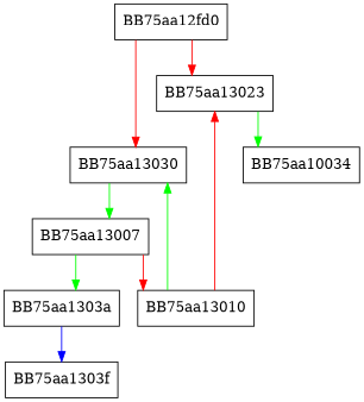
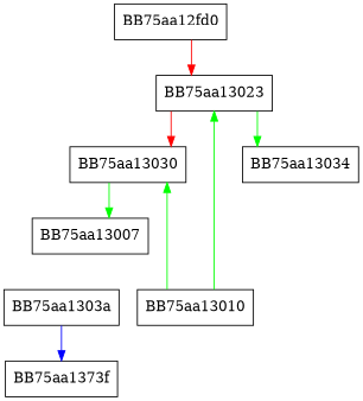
  digraph {
    splines=ortho
    node [shape=box]
    edge [color=red]
    BB75aa12fd0
    BB75aa13023
    BB75aa13007
    BB75aa1303a
    BB75aa13010
-   BB75aa1303f
+   BB75aa1303f [label=BB75aa1373f]
    BB75aa13030
-   BB75aa13034 [label=BB75aa10034]
+   BB75aa13034
    BB75aa12fd0 -> BB75aa13023
-   BB75aa12fd0 -> BB75aa13030
+   BB75aa13023 -> BB75aa13030
    BB75aa13023 -> BB75aa13034 [color=green]
-   BB75aa13007 -> BB75aa1303a [color=green]
-   BB75aa13007 -> BB75aa13010
    BB75aa1303a -> BB75aa1303f [color=blue]
-   BB75aa13010 -> BB75aa13023
+   BB75aa13010 -> BB75aa13023 [color=green]
    BB75aa13010 -> BB75aa13030 [color=green]
    BB75aa13030 -> BB75aa13007 [color=green]
  }
